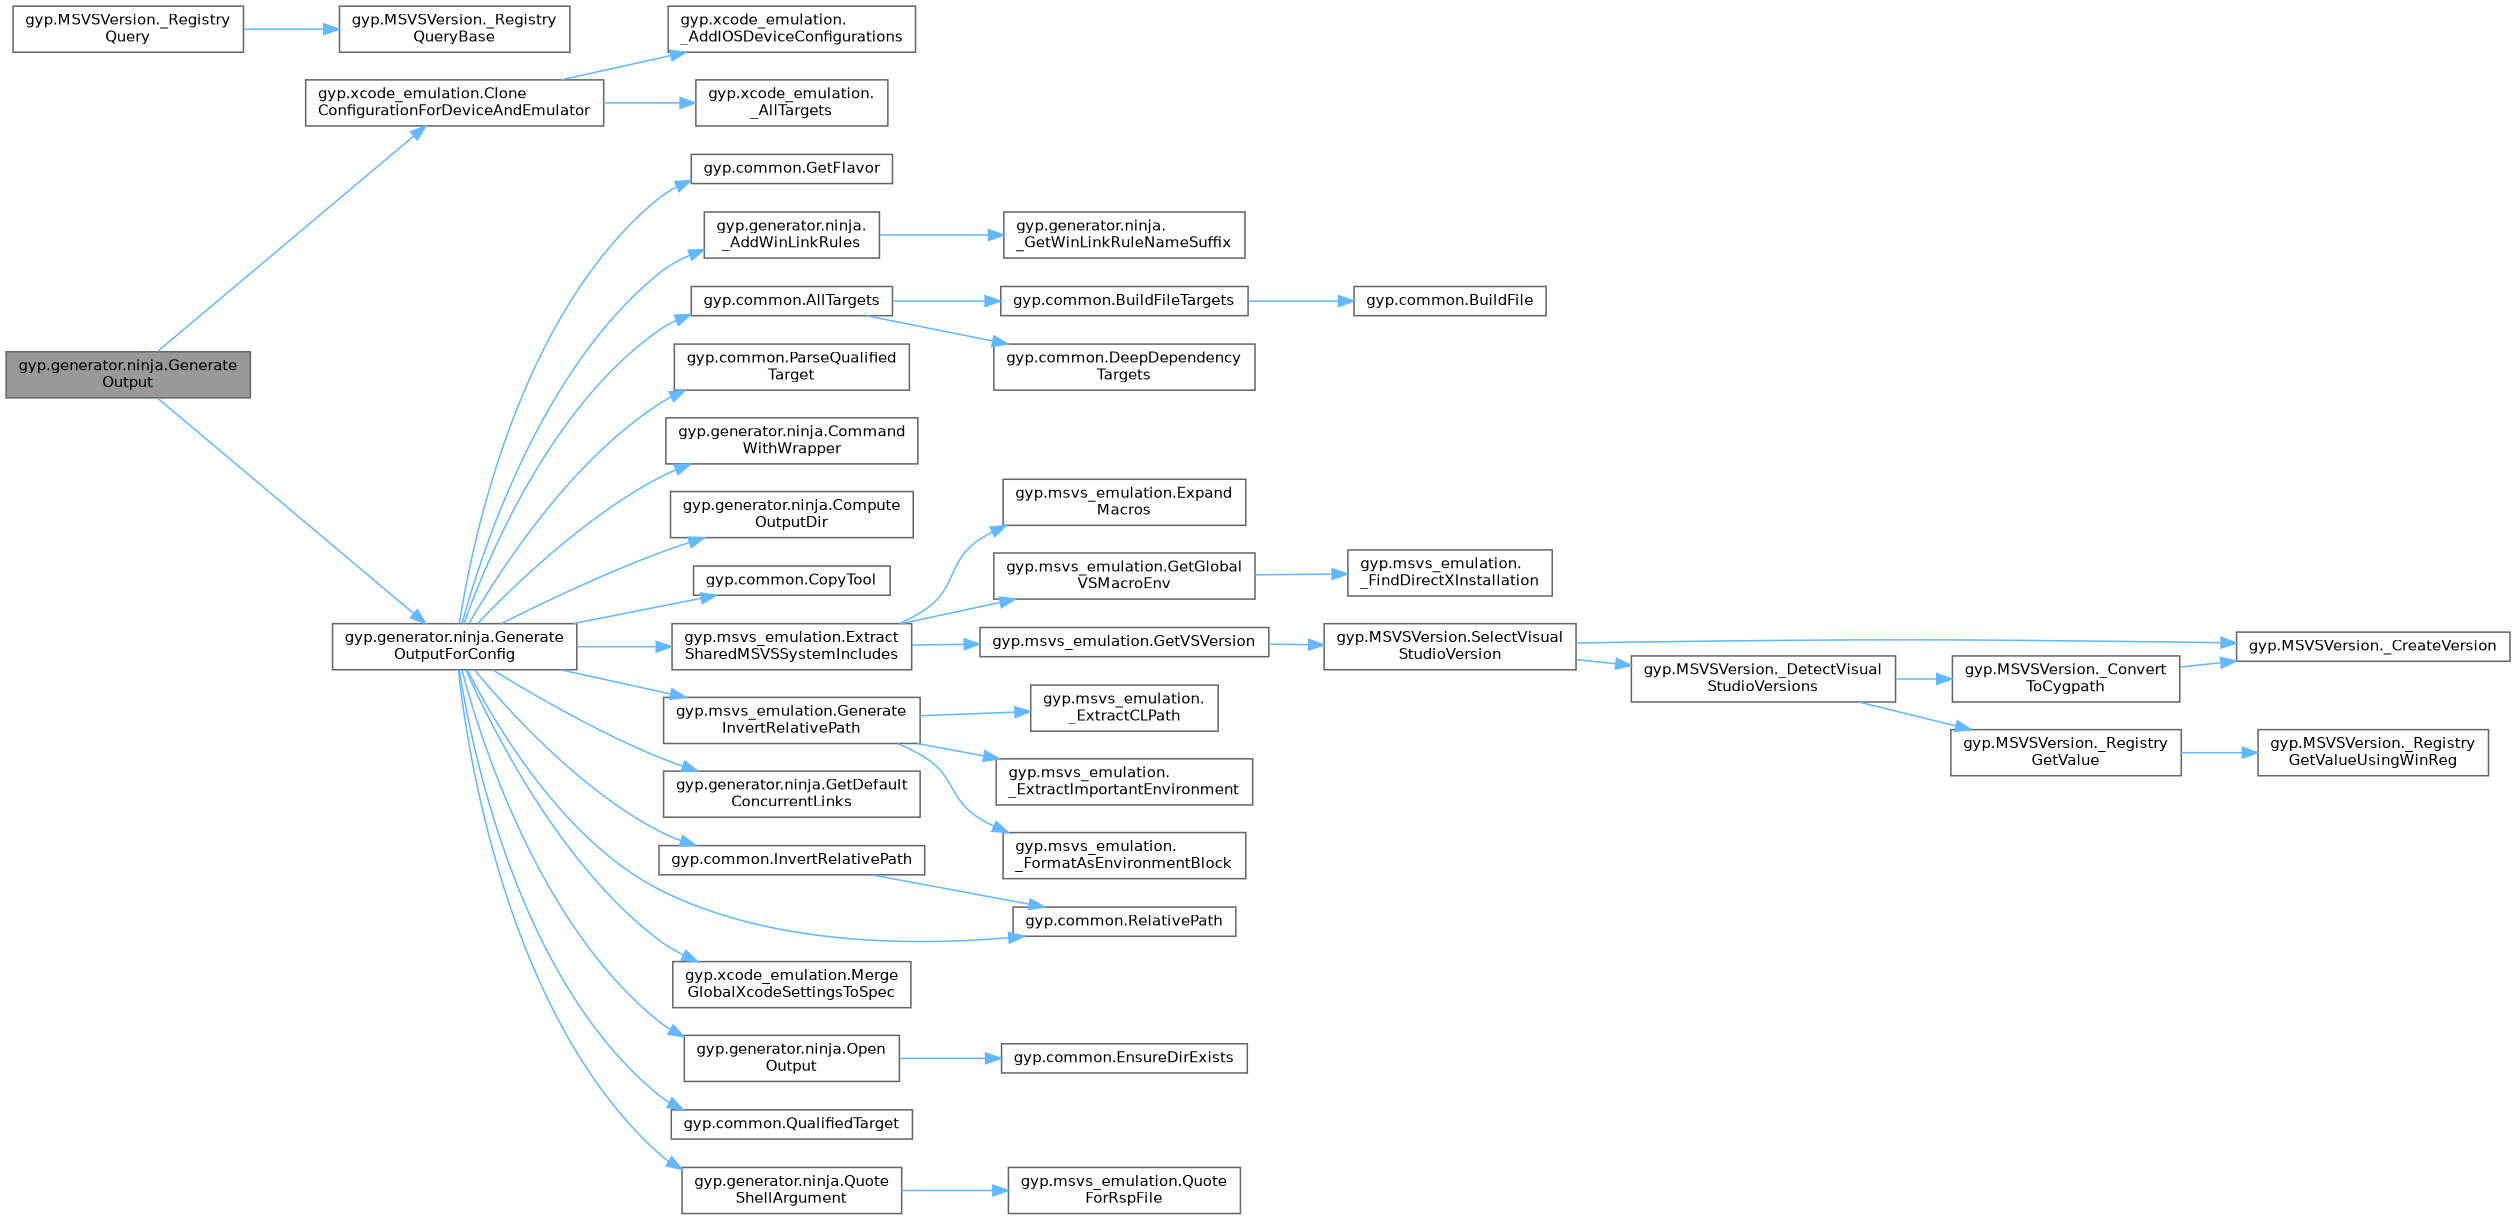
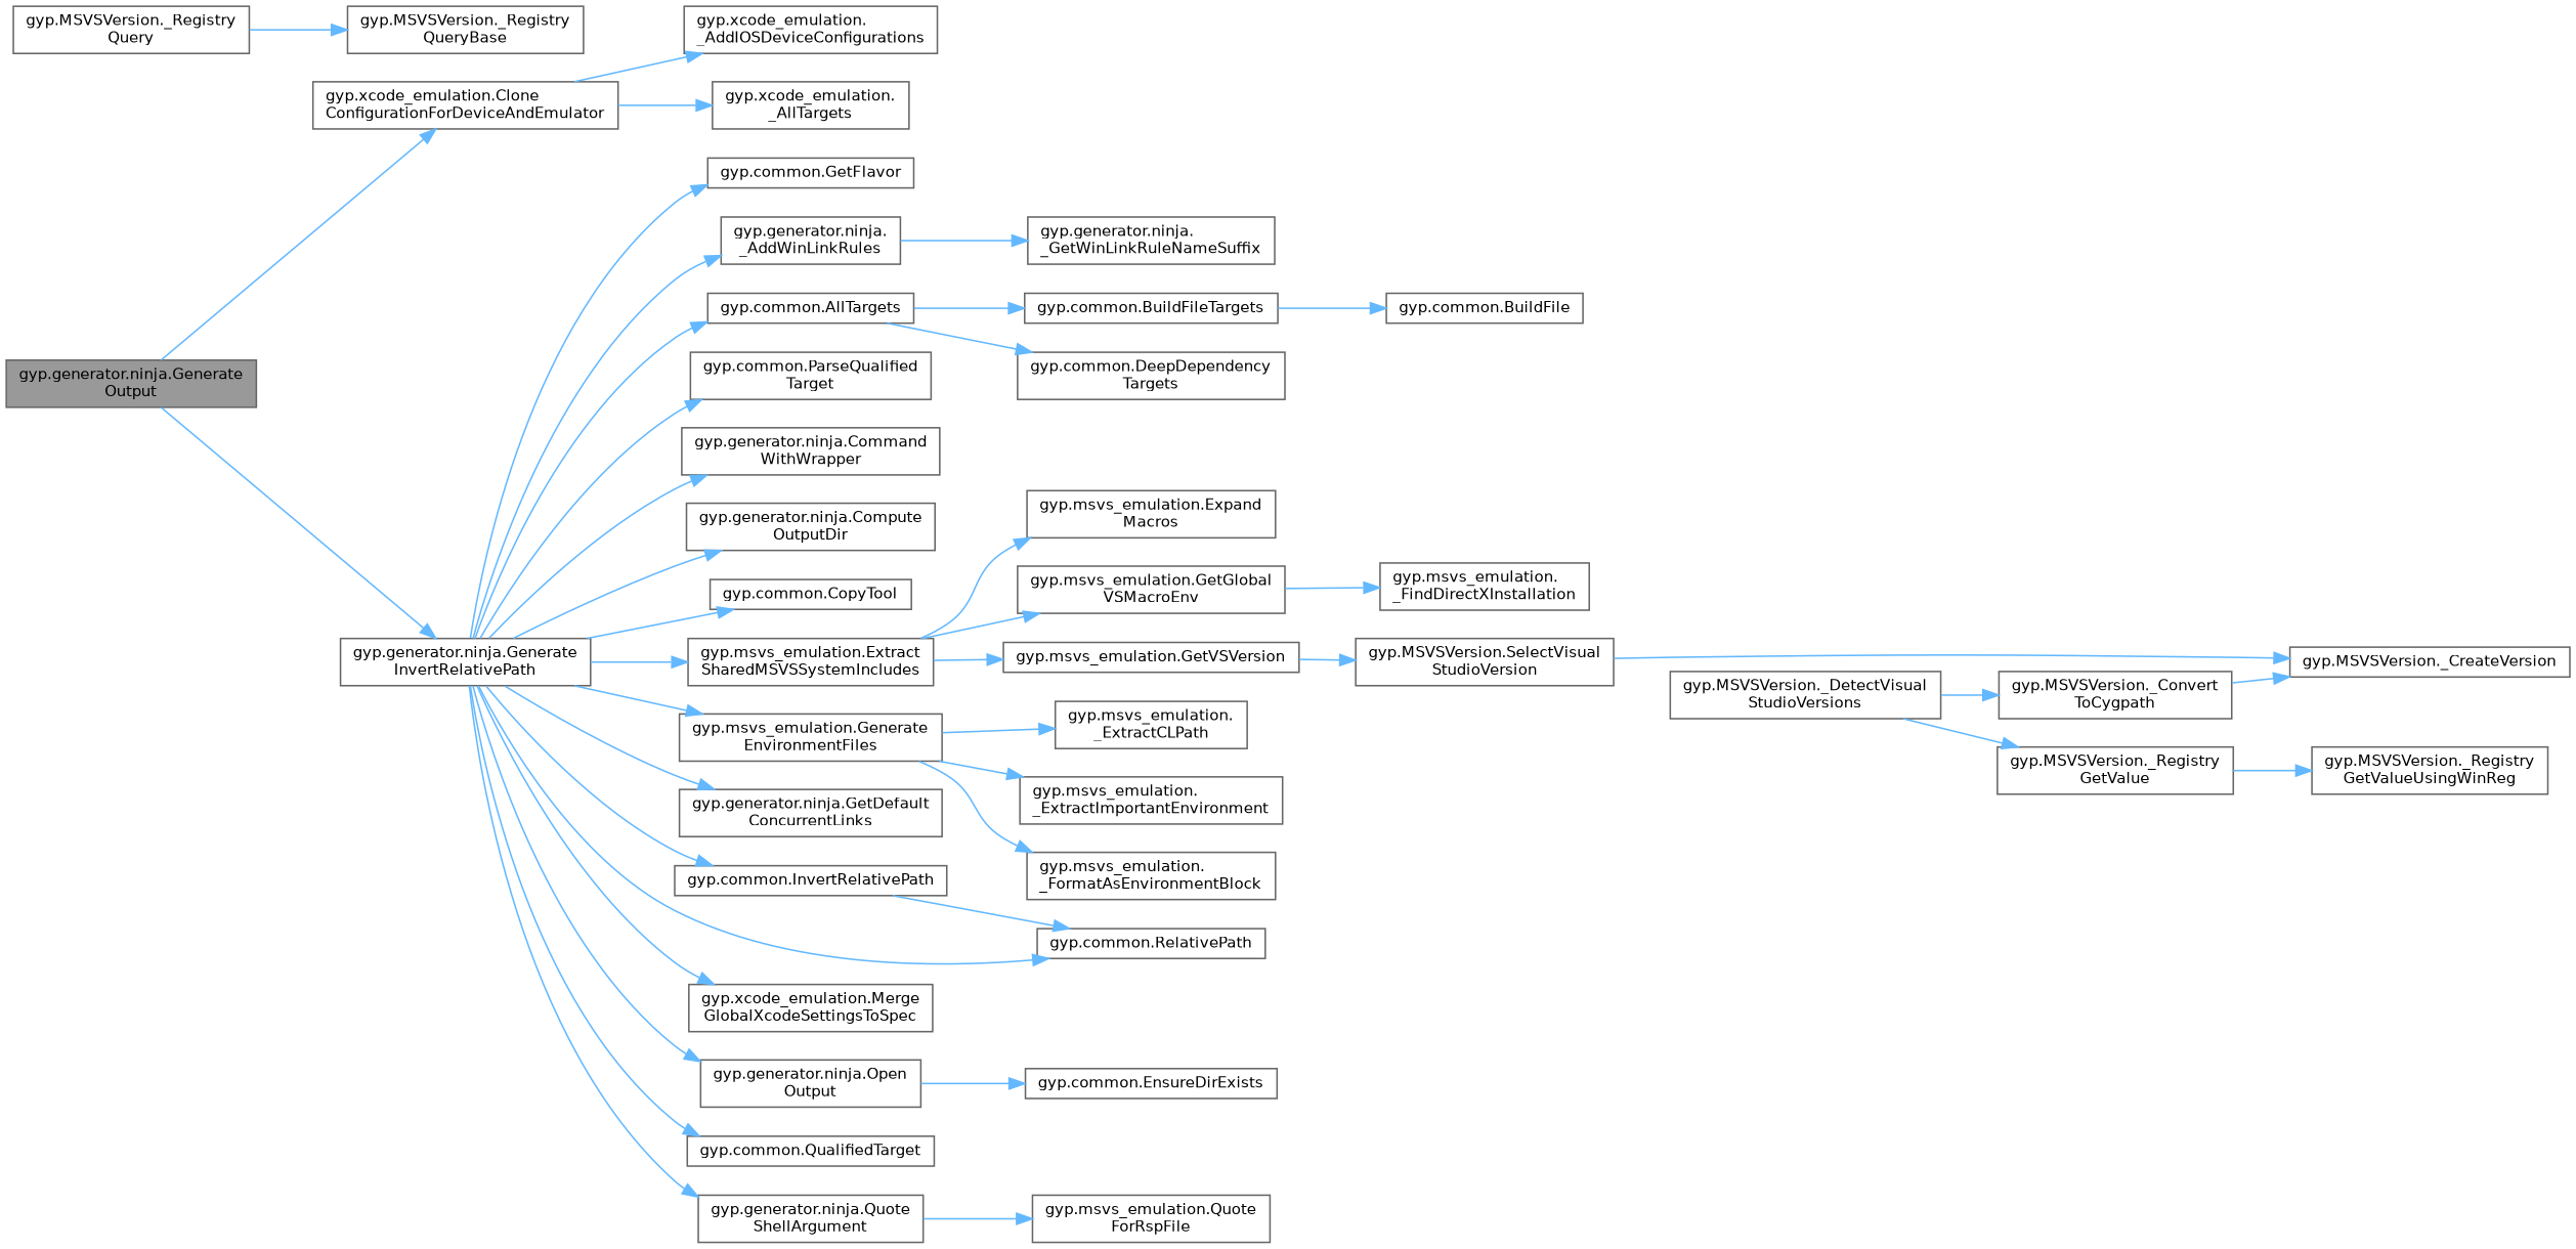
  digraph {
    rankdir=LR
    node [color=grey40 fillcolor=white fontname=Helvetica fontsize=10 shape=box style=filled]
    edge [color=steelblue1 fontname=Helvetica fontsize=10 labelfontname=Helvetica labelfontsize=10 style=solid]
    n1 [color=gray40 fillcolor=grey60 fontcolor=black height=0.2 label="gyp.generator.ninja.Generate\lOutput" width=0.4]
    n2 [height=0.2 label="gyp.xcode_emulation.Clone\lConfigurationForDeviceAndEmulator" width=0.4]
-   n3 [height=0.2 label="gyp.generator.ninja.Generate\lOutputForConfig" width=0.4]
+   n3 [height=0.2 label="gyp.generator.ninja.Generate\lInvertRelativePath" width=0.4]
    n4 [height=0.2 label="gyp.xcode_emulation.\l_AddIOSDeviceConfigurations" width=0.4]
    n5 [height=0.2 label="gyp.xcode_emulation.\l_AllTargets" width=0.4]
    n6 [height=0.2 label="gyp.common.GetFlavor" width=0.4]
    n7 [height=0.2 label="gyp.generator.ninja.\l_AddWinLinkRules" width=0.4]
    n8 [height=0.2 label="gyp.common.AllTargets" width=0.4]
    n9 [height=0.2 label="gyp.common.ParseQualified\lTarget" width=0.4]
    n10 [height=0.2 label="gyp.generator.ninja.Command\lWithWrapper" width=0.4]
    n11 [height=0.2 label="gyp.generator.ninja.Compute\lOutputDir" width=0.4]
    n12 [height=0.2 label="gyp.common.CopyTool" width=0.4]
    n13 [height=0.2 label="gyp.msvs_emulation.Extract\lSharedMSVSSystemIncludes" width=0.4]
-   n14 [height=0.2 label="gyp.msvs_emulation.Generate\lInvertRelativePath" width=0.4]
+   n14 [height=0.2 label="gyp.msvs_emulation.Generate\lEnvironmentFiles" width=0.4]
    n15 [height=0.2 label="gyp.generator.ninja.GetDefault\lConcurrentLinks" width=0.4]
    n16 [height=0.2 label="gyp.common.InvertRelativePath" width=0.4]
    n17 [height=0.2 label="gyp.common.RelativePath" width=0.4]
    n18 [height=0.2 label="gyp.xcode_emulation.Merge\lGlobalXcodeSettingsToSpec" width=0.4]
    n19 [height=0.2 label="gyp.generator.ninja.Open\lOutput" width=0.4]
    n20 [height=0.2 label="gyp.common.QualifiedTarget" width=0.4]
    n21 [height=0.2 label="gyp.generator.ninja.Quote\lShellArgument" width=0.4]
    n22 [height=0.2 label="gyp.generator.ninja.\l_GetWinLinkRuleNameSuffix" width=0.4]
    n23 [height=0.2 label="gyp.common.BuildFileTargets" width=0.4]
    n24 [height=0.2 label="gyp.common.DeepDependency\lTargets" width=0.4]
    n25 [height=0.2 label="gyp.msvs_emulation.Expand\lMacros" width=0.4]
    n26 [height=0.2 label="gyp.msvs_emulation.GetGlobal\lVSMacroEnv" width=0.4]
    n27 [height=0.2 label="gyp.msvs_emulation.GetVSVersion" width=0.4]
    n28 [height=0.2 label="gyp.msvs_emulation.\l_ExtractCLPath" width=0.4]
    n29 [height=0.2 label="gyp.msvs_emulation.\l_ExtractImportantEnvironment" width=0.4]
    n30 [height=0.2 label="gyp.msvs_emulation.\l_FormatAsEnvironmentBlock" width=0.4]
    n31 [height=0.2 label="gyp.common.EnsureDirExists" width=0.4]
    n32 [height=0.2 label="gyp.msvs_emulation.Quote\lForRspFile" width=0.4]
    n33 [height=0.2 label="gyp.common.BuildFile" width=0.4]
    n34 [height=0.2 label="gyp.msvs_emulation.\l_FindDirectXInstallation" width=0.4]
    n35 [height=0.2 label="gyp.MSVSVersion.SelectVisual\lStudioVersion" width=0.4]
    n36 [height=0.2 label="gyp.MSVSVersion._CreateVersion" width=0.4]
    n37 [height=0.2 label="gyp.MSVSVersion._DetectVisual\lStudioVersions" width=0.4]
    n38 [height=0.2 label="gyp.MSVSVersion._Convert\lToCygpath" width=0.4]
    n39 [height=0.2 label="gyp.MSVSVersion._Registry\lGetValue" width=0.4]
    n40 [height=0.2 label="gyp.MSVSVersion._Registry\lGetValueUsingWinReg" width=0.4]
    n41 [height=0.2 label="gyp.MSVSVersion._Registry\lQuery" width=0.4]
    n42 [height=0.2 label="gyp.MSVSVersion._Registry\lQueryBase" width=0.4]
    n1 -> n2
    n1 -> n3
    n2 -> n4
    n2 -> n5
    n3 -> n6
    n3 -> n7
    n3 -> n8
    n3 -> n9
    n3 -> n10
    n3 -> n11
    n3 -> n12
    n3 -> n13
    n3 -> n14
    n3 -> n15
    n3 -> n16
    n3 -> n17
    n3 -> n18
    n3 -> n19
    n3 -> n20
    n3 -> n21
    n7 -> n22
    n8 -> n23
    n8 -> n24
    n13 -> n25
    n13 -> n26
    n13 -> n27
    n14 -> n28
    n14 -> n29
    n14 -> n30
    n16 -> n17
    n19 -> n31
    n21 -> n32
    n23 -> n33
    n26 -> n34
    n27 -> n35
    n35 -> n36
-   n35 -> n37
    n37 -> n38
    n37 -> n39
    n38 -> n36
    n39 -> n40
    n41 -> n42
  }
